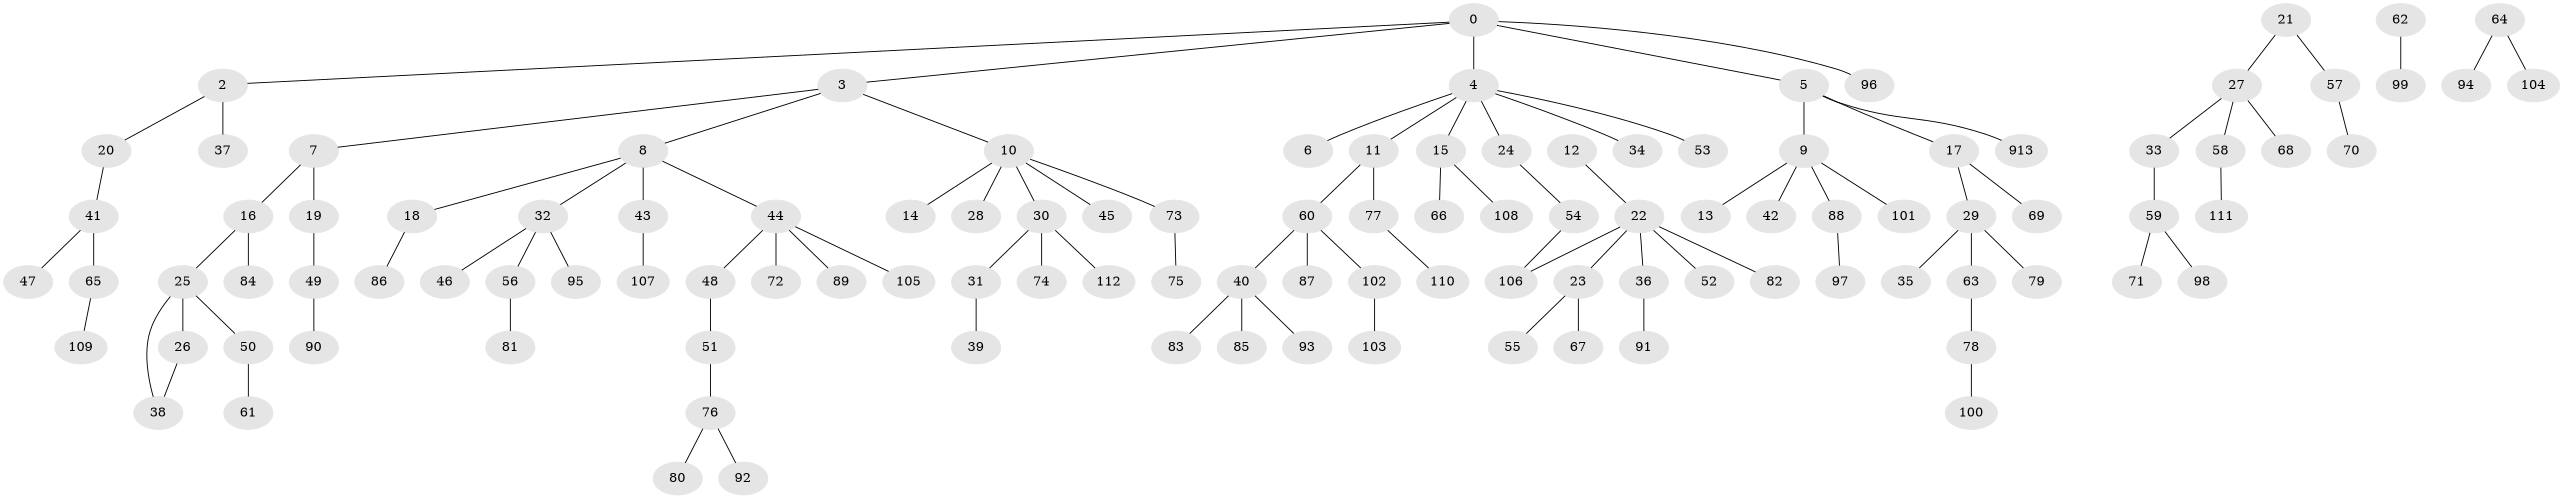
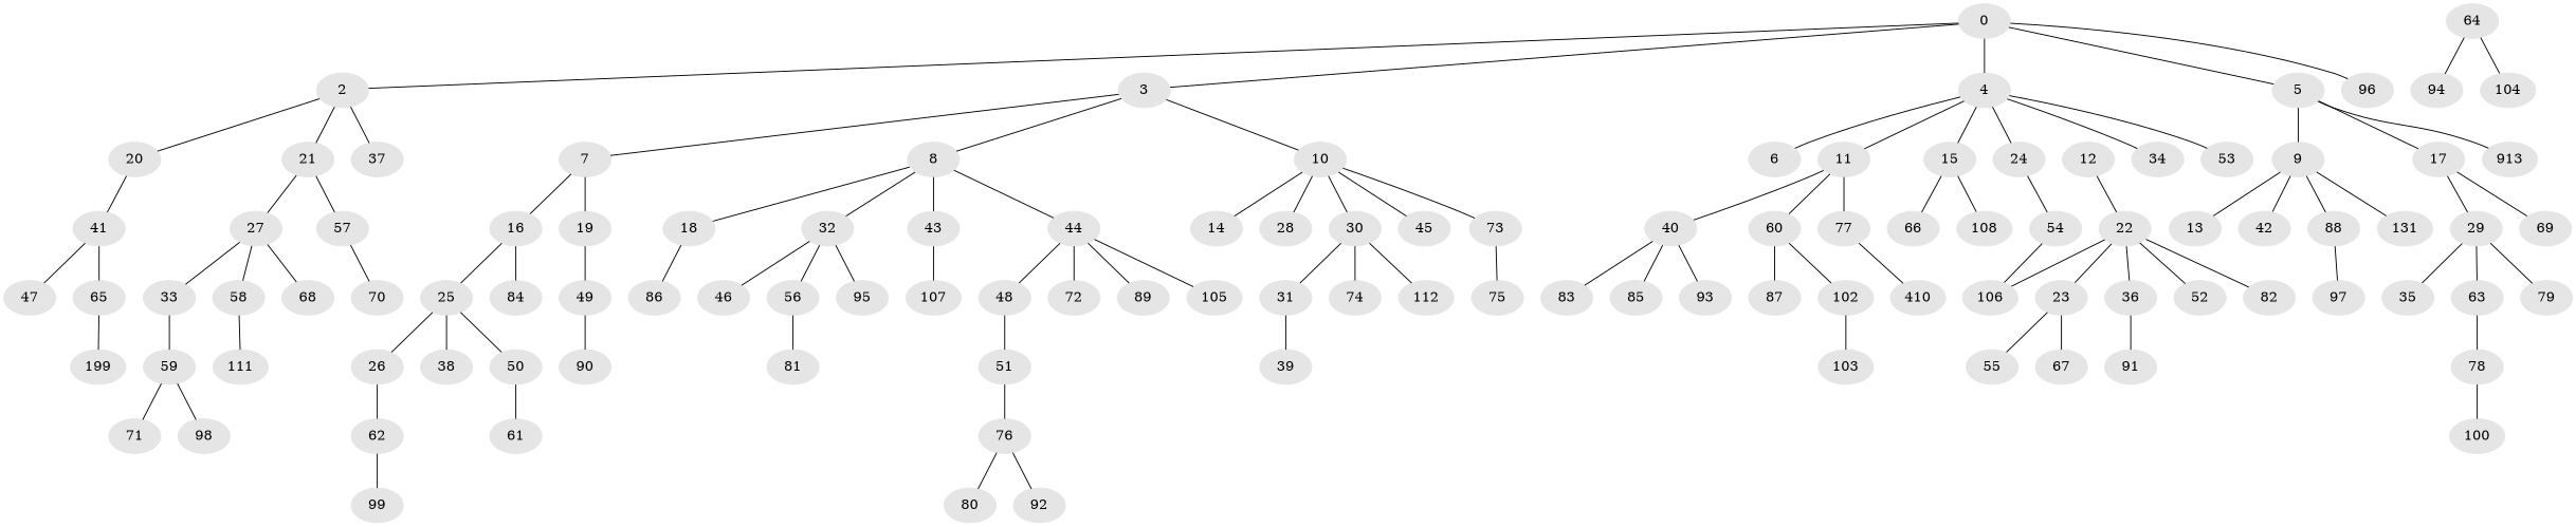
  graph {
    node [color=gray90 style=filled]
    n1 [label=0]
    2
    3
    4
    5
    96
    20
    21
    37
    7
    8
    10
    6
    11
    15
    24
    34
    53
    9
    17
    n21 [label=913]
    41
    27
    57
    16
    19
    18
    32
    43
    44
    14
    28
    30
    45
    73
    40
    60
    77
    12
    22
    66
    108
    54
    13
    42
    88
-   101
+   101 [label=131]
    29
    69
    25
    84
    49
    86
    46
    56
    95
    107
    48
    72
    89
    105
    97
    31
    74
    112
    75
    83
    85
    93
    87
    102
-   110
+   110 [label=410]
    23
    36
    52
    82
    106
    26
    38
    50
    35
    63
    79
    90
    47
    65
    33
    58
    68
    70
    55
    67
    91
    62
    61
    99
    59
    111
    78
    39
    81
    71
    98
-   109
+   109 [label=199]
    51
    76
    80
    92
    64
    94
    104
    103
    100
    n1 -- 2
    n1 -- 3
    n1 -- 4
    n1 -- 5
    n1 -- 96
    2 -- 20
+   2 -- 21
    2 -- 37
    3 -- 7
    3 -- 8
    3 -- 10
    4 -- 6
    4 -- 11
    4 -- 15
    4 -- 24
    4 -- 34
    4 -- 53
    5 -- 9
    5 -- 17
    5 -- n21
    20 -- 41
    21 -- 27
    21 -- 57
    7 -- 16
    7 -- 19
    8 -- 18
    8 -- 32
    8 -- 43
    8 -- 44
    10 -- 14
    10 -- 28
    10 -- 30
    10 -- 45
    10 -- 73
-   60 -- 40
+   11 -- 40
    11 -- 60
    11 -- 77
    15 -- 66
    15 -- 108
    24 -- 54
    9 -- 13
    9 -- 42
    9 -- 88
    9 -- 101
    17 -- 29
    17 -- 69
    41 -- 47
    41 -- 65
    27 -- 33
    27 -- 58
    27 -- 68
    57 -- 70
    16 -- 25
    16 -- 84
    19 -- 49
    18 -- 86
    32 -- 46
    32 -- 56
    32 -- 95
    43 -- 107
    44 -- 48
    44 -- 72
    44 -- 89
    44 -- 105
    30 -- 31
    30 -- 74
    30 -- 112
    73 -- 75
    40 -- 83
    40 -- 85
    40 -- 93
    60 -- 87
    60 -- 102
    77 -- 110
    12 -- 22
    22 -- 23
    22 -- 36
    22 -- 52
    22 -- 82
    22 -- 106
    54 -- 106
    88 -- 97
    29 -- 35
    29 -- 63
    29 -- 79
    25 -- 26
    25 -- 38
    25 -- 50
    49 -- 90
    56 -- 81
    48 -- 51
    31 -- 39
    102 -- 103
    23 -- 55
    23 -- 67
    36 -- 91
-   26 -- 38
+   26 -- 62
    50 -- 61
    63 -- 78
    65 -- 109
    33 -- 59
    58 -- 111
    62 -- 99
    59 -- 71
    59 -- 98
    78 -- 100
    51 -- 76
    76 -- 80
    76 -- 92
    64 -- 94
    64 -- 104
  }
